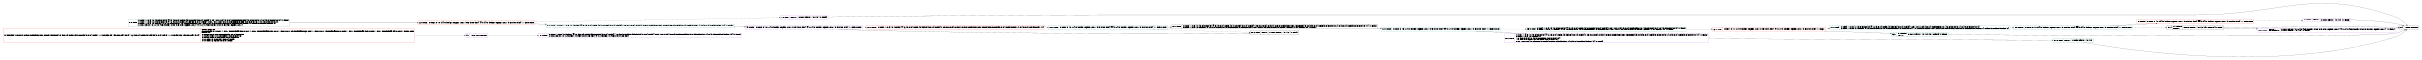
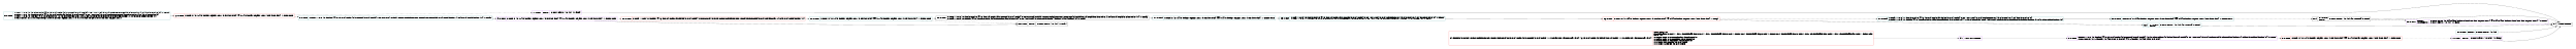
  digraph {
    fontname="DejaVu Sans"
    rankdir=LR
    node [color=teal fontname="DejaVu Sans" shape=record]
    edge [fontname="DejaVu Sans"]
    n1 [color=purple label="{0\:\ ?|MTH_VIRTUAL_BLOCK\l}"]
    n2 [color=purple label="{2\:\ 0x0000|0x0000: INVOKE  (r0 I:boolean) = (r5 I:java.util.Locale A[D('supported' java.util.Locale)]), (r6 I:java.lang.Object A[D('desired' java.util.Locale)]) type: VIRTUAL call: java.util.Locale.equals(java.lang.Object):boolean A[MD:(java.lang.Object):boolean (c)] (LINE:185)\l0x0004: CONST  (r1 I:??[boolean, int, float, short, byte, char]) = (1 ??[boolean, int, float, short, byte, char]) \l}"]
    n3 [color=red label="{3\:\ 0x0005|0x0005: IF  (r0 I:??[int, boolean, OBJECT, ARRAY, byte, short, char]) == (0 ??[int, boolean, OBJECT, ARRAY, byte, short, char])  \-\> B:5:0x0008 \l}"]
-   n4 [color=purple label="{4\:\ 0x0007|RETURN\l|0x0007: RETURN  (r1 I:int)  (LINE:186)\l}"]
+   n4 [color=purple label="{4\:\ 0x0007|RETURN\l|0x0007: RETURN  (r1 I:char)  (LINE:186)\l}"]
    n5 [color=black label="{1\:\ ?|MTH_EXIT_BLOCK\l}"]
    n6 [label="{5\:\ 0x0008|0x0008: INVOKE  (r0 I:java.lang.String) = (r5 I:java.util.Locale A[D('supported' java.util.Locale)]) type: VIRTUAL call: java.util.Locale.getLanguage():java.lang.String A[MD:():java.lang.String (c)] (LINE:188)\l0x000c: INVOKE  (r2 I:java.lang.String) = (r6 I:java.util.Locale A[D('desired' java.util.Locale)]) type: VIRTUAL call: java.util.Locale.getLanguage():java.lang.String A[MD:():java.lang.String (c)]\l0x0010: INVOKE  (r0 I:boolean) = (r0 I:java.lang.String), (r2 I:java.lang.Object) type: VIRTUAL call: java.lang.String.equals(java.lang.Object):boolean A[MD:(java.lang.Object):boolean (c)]\l0x0014: CONST  (r2 I:??[int, float, boolean, short, byte, char, OBJECT, ARRAY]) = (0 ??[int, float, boolean, short, byte, char, OBJECT, ARRAY]) \l}"]
    n7 [color=red label="{6\:\ 0x0015|0x0015: IF  (r0 I:??[int, boolean, OBJECT, ARRAY, byte, short, char]) != (0 ??[int, boolean, OBJECT, ARRAY, byte, short, char])  \-\> B:8:0x0018 \l}"]
    n8 [color=purple label="{7\:\ 0x0017|RETURN\l|0x0017: RETURN  (r2 I:int)  (LINE:189)\l}"]
    n9 [label="{8\:\ 0x0018|0x0018: INVOKE  (r0 I:boolean) = (r5 I:java.util.Locale A[D('supported' java.util.Locale)]) type: STATIC call: androidx.core.os.LocaleListCompatWrapper.isPseudoLocale(java.util.Locale):boolean A[MD:(java.util.Locale):boolean (m)] (LINE:191)\l}"]
    n10 [color=purple label="{9\:\ 0x001c|0x001c: IF  (r0 I:??[int, boolean, OBJECT, ARRAY, byte, short, char]) != (0 ??[int, boolean, OBJECT, ARRAY, byte, short, char])  \-\> B:25:0x0051 \l}"]
    n11 [color=red label="{10\:\ 0x001e|0x001e: INVOKE  (r0 I:boolean) = (r6 I:java.util.Locale A[D('desired' java.util.Locale)]) type: STATIC call: androidx.core.os.LocaleListCompatWrapper.isPseudoLocale(java.util.Locale):boolean A[MD:(java.util.Locale):boolean (m)]\l}"]
    n12 [color=black label="{25\:\ 0x0051|RETURN\l|0x0051: RETURN  (r2 I:int)  (LINE:194)\l}"]
    n13 [label="{11\:\ 0x0022|0x0022: IF  (r0 I:??[int, boolean, OBJECT, ARRAY, byte, short, char]) == (0 ??[int, boolean, OBJECT, ARRAY, byte, short, char])  \-\> B:13:0x0025 \l}"]
    n14 [color=black label="{13\:\ 0x0025|0x0025: INVOKE  (r0 I:java.lang.String) = (r5 I:java.util.Locale A[D('supported' java.util.Locale)]) type: STATIC call: androidx.core.os.LocaleListCompatWrapper.getLikelyScript(java.util.Locale):java.lang.String A[MD:(java.util.Locale):java.lang.String (m)] (LINE:196)\l0x0029: INVOKE  (r3 I:boolean) = (r0 I:java.lang.String A[D('supportedScr' java.lang.String)]) type: VIRTUAL call: java.lang.String.isEmpty():boolean A[MD:():boolean (c)] (LINE:197)\l}"]
    n15 [label="{14\:\ 0x002d|0x002d: IF  (r3 I:??[int, boolean, OBJECT, ARRAY, byte, short, char]) == (0 ??[int, boolean, OBJECT, ARRAY, byte, short, char])  \-\> B:23:0x0048 \l}"]
    n16 [label="{15\:\ 0x002f|0x002f: INVOKE  (r3 I:java.lang.String) = (r5 I:java.util.Locale A[D('supported' java.util.Locale)]) type: VIRTUAL call: java.util.Locale.getCountry():java.lang.String A[MD:():java.lang.String (c)] (LINE:201)\l0x0033: INVOKE  (r4 I:boolean) = (r3 I:java.lang.String A[D('supportedRegion' java.lang.String)]) type: VIRTUAL call: java.lang.String.isEmpty():boolean A[MD:():boolean (c)] (LINE:202)\l}"]
-   n17 [color=purple label="{23\:\ 0x0048|0x0048: INVOKE  (r1 I:java.lang.String) = (r6 I:java.util.Locale A[D('desired' java.util.Locale)]) type: STATIC call: androidx.core.os.LocaleListCompatWrapper.getLikelyScript(java.util.Locale):java.lang.String A[MD:(java.util.Locale):java.lang.String (m)] (LINE:206)\l0x004c: INVOKE  (r2 I:boolean) = \l  (r0 I:java.lang.String A[D('supportedScr' java.lang.String)])\l  (r1 I:java.lang.Object A[D('desiredScr' java.lang.String)])\l type: VIRTUAL call: java.lang.String.equals(java.lang.Object):boolean A[MD:(java.lang.Object):boolean (c)] (LINE:209)\l}"]
    n18 [color=red label="{16\:\ 0x0037|0x0037: IF  (r4 I:??[int, boolean, OBJECT, ARRAY, byte, short, char]) != (0 ??[int, boolean, OBJECT, ARRAY, byte, short, char])  \-\> B:26:? \l}"]
    n19 [label="{24\:\ 0x0050|RETURN\l|0x0050: RETURN  (r2 I:int) \l}"]
    n20 [label="{17\:\ 0x0039|0x0039: INVOKE  (r4 I:java.lang.String) = (r6 I:java.util.Locale A[D('desired' java.util.Locale)]) type: VIRTUAL call: java.util.Locale.getCountry():java.lang.String A[MD:():java.lang.String (c)]\l0x003d: INVOKE  (r4 I:boolean) = (r3 I:java.lang.String A[D('supportedRegion' java.lang.String)]), (r4 I:java.lang.Object) type: VIRTUAL call: java.lang.String.equals(java.lang.Object):boolean A[MD:(java.lang.Object):boolean (c)]\l}"]
    n21 [label="{26\:\ ?|SYNTHETIC\lRETURN\l|0x0047: RETURN  (r1 I:int) A[SYNTHETIC] (LINE:202)\l}"]
    n22 [label="{18\:\ 0x0041|0x0041: IF  (r4 I:??[int, boolean, OBJECT, ARRAY, byte, short, char]) == (0 ??[int, boolean, OBJECT, ARRAY, byte, short, char])  \-\> B:20:0x0044 \l}"]
    n23 [color=black label="{27\:\ ?|SYNTHETIC\lRETURN\l|0x0047: RETURN  (r1 I:int) A[SYNTHETIC] (LINE:202)\l}"]
    n24 [color=purple label="{20\:\ 0x0044|RETURN\lORIG_RETURN\l|0x0044: CONST  (r1 I:??[int, float, boolean, short, byte, char, OBJECT, ARRAY]) = (0 ??[int, float, boolean, short, byte, char, OBJECT, ARRAY])  (LINE:204)\l0x0047: RETURN  (r1 I:int)  (LINE:202)\l}"]
    n25 [color=red label="{private static int androidx.core.os.LocaleListCompatWrapper.matchScore((r5 I:java.util.Locale A[D('supported' java.util.Locale), IMMUTABLE_TYPE, METHOD_ARGUMENT]), (r6 I:java.util.Locale A[D('desired' java.util.Locale), IMMUTABLE_TYPE, METHOD_ARGUMENT]))  | USE_LINES_HINTS\lCROSS_EDGE: B:7:0x0017 \-\> B:1:?, CROSS_EDGE: B:22:0x0047 \-\> B:1:?, CROSS_EDGE: B:18:0x0041 \-\> B:22:0x0047, CROSS_EDGE: B:16:0x0037 \-\> B:22:0x0047, CROSS_EDGE: B:24:0x0050 \-\> B:1:?, CROSS_EDGE: B:25:0x0051 \-\> B:1:?, CROSS_EDGE: B:9:0x001c \-\> B:25:0x0051\lDebug Info:\l  0x0033\-0x0048: r3 'supportedRegion' Ljava\/lang\/String;\l  0x0029\-0x0051: r0 'supportedScr' Ljava\/lang\/String;\l  0x004c\-0x0051: r1 'desiredScr' Ljava\/lang\/String;\l  \-1 \-0x0051: r5 'supported' Ljava\/util\/Locale;\l  \-1 \-0x0051: r6 'desired' Ljava\/util\/Locale;\l}"]
    n1 -> n2
-   n22 -> n3
+   n2 -> n3
    n3 -> n4 [style=dashed]
    n4 -> n5
    n6 -> n7
    n7 -> n8 [style=dashed]
    n7 -> n9
    n8 -> n5
    n9 -> n10
    n10 -> n11 [style=dashed]
    n10 -> n12
    n11 -> n13
    n13 -> n12 [style=dashed]
    n13 -> n14
    n14 -> n15
    n15 -> n16 [style=dashed]
-   n15 -> n17
    n16 -> n18
-   n17 -> n19
    n18 -> n20 [style=dashed]
    n18 -> n21
    n19 -> n5
    n20 -> n22
    n21 -> n5
    n22 -> n23 [style=dashed]
    n23 -> n5
    n23 -> n24
    n24 -> n5
    n25 -> n1
  }
